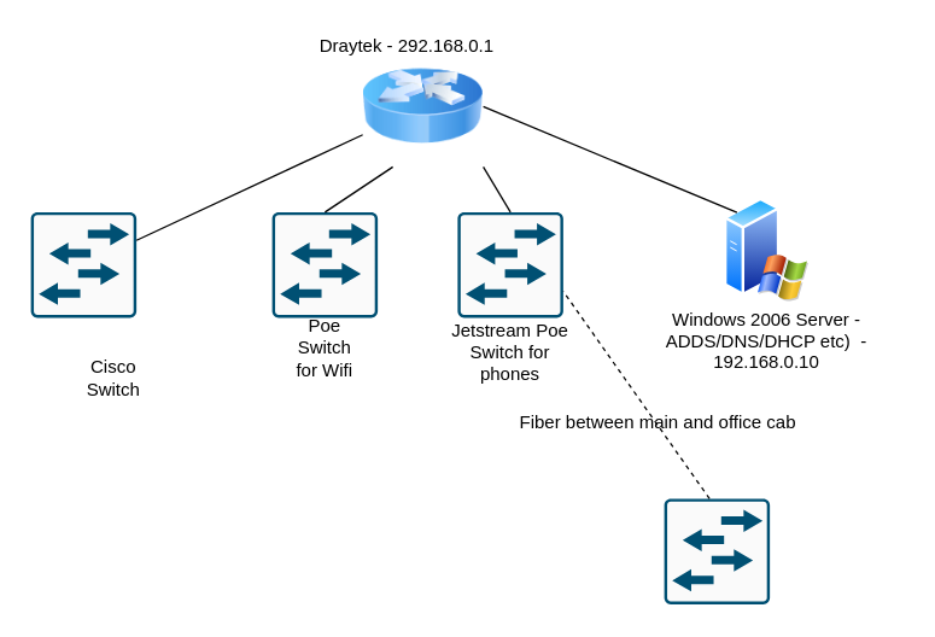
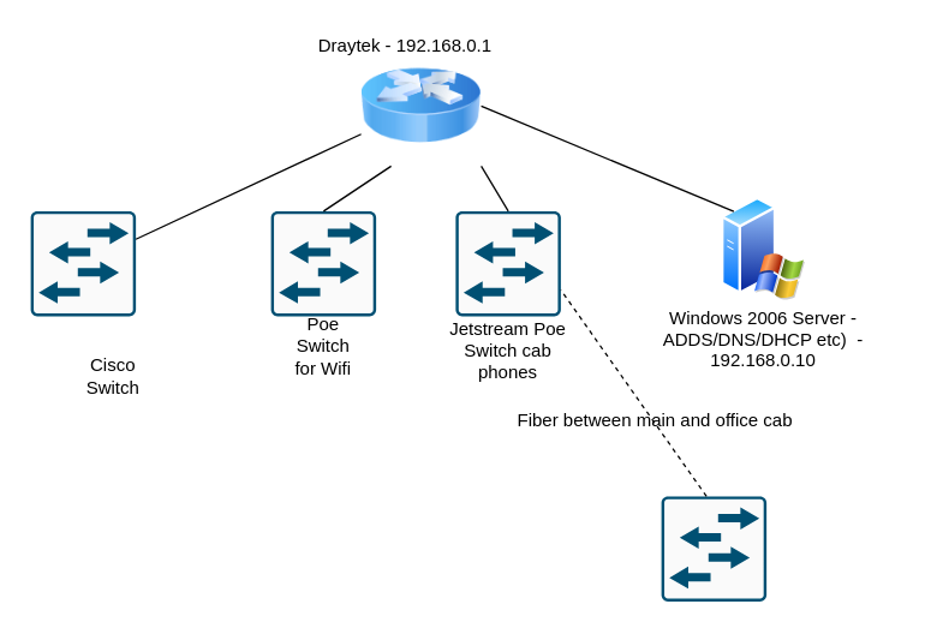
  <mxCell id="0" />
  <mxCell id="1" parent="0" />
  <mxCell id="2" value="" style="image;html=1;image=img/lib/clip_art/networking/Router_Icon_128x128.png" vertex="1" parent="1"><mxGeometry x="240" y="30" width="80" height="80" as="geometry" /></mxCell>
  <mxCell id="3" value="" style="aspect=fixed;perimeter=ellipsePerimeter;html=1;align=center;shadow=0;dashed=0;spacingTop=3;image;image=img/lib/active_directory/windows_server_2.svg;" vertex="1" parent="1"><mxGeometry x="480" y="130" width="56" height="70" as="geometry" /></mxCell>
  <mxCell id="4" value="" style="points=[[0.015,0.015,0],[0.985,0.015,0],[0.985,0.985,0],[0.015,0.985,0],[0.25,0,0],[0.5,0,0],[0.75,0,0],[1,0.25,0],[1,0.5,0],[1,0.75,0],[0.75,1,0],[0.5,1,0],[0.25,1,0],[0,0.75,0],[0,0.5,0],[0,0.25,0]];verticalLabelPosition=bottom;html=1;verticalAlign=top;aspect=fixed;align=center;pointerEvents=1;shape=mxgraph.cisco19.rect;prIcon=l2_switch;fillColor=#FAFAFA;strokeColor=#005073;" vertex="1" parent="1"><mxGeometry x="20" y="140" width="70" height="70" as="geometry" /></mxCell>
  <mxCell id="5" value="" style="points=[[0.015,0.015,0],[0.985,0.015,0],[0.985,0.985,0],[0.015,0.985,0],[0.25,0,0],[0.5,0,0],[0.75,0,0],[1,0.25,0],[1,0.5,0],[1,0.75,0],[0.75,1,0],[0.5,1,0],[0.25,1,0],[0,0.75,0],[0,0.5,0],[0,0.25,0]];verticalLabelPosition=bottom;html=1;verticalAlign=top;aspect=fixed;align=center;pointerEvents=1;shape=mxgraph.cisco19.rect;prIcon=l2_switch;fillColor=#FAFAFA;strokeColor=#005073;" vertex="1" parent="1"><mxGeometry x="180" y="140" width="70" height="70" as="geometry" /></mxCell>
  <mxCell id="6" value="" style="points=[[0.015,0.015,0],[0.985,0.015,0],[0.985,0.985,0],[0.015,0.985,0],[0.25,0,0],[0.5,0,0],[0.75,0,0],[1,0.25,0],[1,0.5,0],[1,0.75,0],[0.75,1,0],[0.5,1,0],[0.25,1,0],[0,0.75,0],[0,0.5,0],[0,0.25,0]];verticalLabelPosition=bottom;html=1;verticalAlign=top;aspect=fixed;align=center;pointerEvents=1;shape=mxgraph.cisco19.rect;prIcon=l2_switch;fillColor=#FAFAFA;strokeColor=#005073;" vertex="1" parent="1"><mxGeometry x="440" y="330" width="70" height="70" as="geometry" /></mxCell>
  <mxCell id="7" value="" style="points=[[0.015,0.015,0],[0.985,0.015,0],[0.985,0.985,0],[0.015,0.985,0],[0.25,0,0],[0.5,0,0],[0.75,0,0],[1,0.25,0],[1,0.5,0],[1,0.75,0],[0.75,1,0],[0.5,1,0],[0.25,1,0],[0,0.75,0],[0,0.5,0],[0,0.25,0]];verticalLabelPosition=bottom;html=1;verticalAlign=top;aspect=fixed;align=center;pointerEvents=1;shape=mxgraph.cisco19.rect;prIcon=l2_switch;fillColor=#FAFAFA;strokeColor=#005073;" vertex="1" parent="1"><mxGeometry x="303" y="140" width="70" height="70" as="geometry" /></mxCell>
  <mxCell id="8" value="Poe Switch for Wifi" style="text;html=1;strokeColor=none;fillColor=none;align=center;verticalAlign=middle;whiteSpace=wrap;rounded=0;" vertex="1" parent="1"><mxGeometry x="195" y="220" width="40" height="20" as="geometry" /></mxCell>
  <mxCell id="9" value="&lt;div&gt;Windows 2006 Server - ADDS/DNS/DHCP etc)&amp;nbsp; - 192.168.0.10&lt;/div&gt;&lt;div&gt;&lt;br&gt;&lt;/div&gt;&lt;div&gt;&lt;br&gt;&lt;/div&gt;" style="text;html=1;strokeColor=none;fillColor=none;align=center;verticalAlign=middle;whiteSpace=wrap;rounded=0;" vertex="1" parent="1"><mxGeometry x="418" y="230" width="180" height="20" as="geometry" /></mxCell>
  <mxCell id="10" value="" style="endArrow=none;html=1;" edge="1" parent="1" source="4" target="2"><mxGeometry width="50" height="50" relative="1" as="geometry"><mxPoint x="190" y="140" as="sourcePoint" /><mxPoint x="271" y="130" as="targetPoint" /></mxGeometry></mxCell>
  <mxCell id="11" value="" style="endArrow=none;html=1;exitX=0;exitY=0;exitDx=0;exitDy=0;entryX=1;entryY=0.5;entryDx=0;entryDy=0;" edge="1" parent="1" source="3" target="2"><mxGeometry width="50" height="50" relative="1" as="geometry"><mxPoint x="100" y="150" as="sourcePoint" /><mxPoint x="240" y="87.778" as="targetPoint" /></mxGeometry></mxCell>
  <mxCell id="12" value="" style="endArrow=none;html=1;entryX=0.5;entryY=0;entryDx=0;entryDy=0;entryPerimeter=0;exitX=0.25;exitY=1;exitDx=0;exitDy=0;" edge="1" parent="1" source="2" target="5"><mxGeometry width="50" height="50" relative="1" as="geometry"><mxPoint x="260" y="202.22" as="sourcePoint" /><mxPoint x="400" y="139.998" as="targetPoint" /></mxGeometry></mxCell>
  <mxCell id="13" value="" style="endArrow=none;html=1;exitX=1;exitY=1;exitDx=0;exitDy=0;entryX=0.5;entryY=0;entryDx=0;entryDy=0;entryPerimeter=0;" edge="1" parent="1" source="2" target="7"><mxGeometry width="50" height="50" relative="1" as="geometry"><mxPoint x="430" y="93.333" as="sourcePoint" /><mxPoint x="510" y="139.998" as="targetPoint" /></mxGeometry></mxCell>
  <mxCell id="14" value="&lt;div&gt;Cisco Switch&lt;/div&gt;" style="text;html=1;strokeColor=none;fillColor=none;align=center;verticalAlign=middle;whiteSpace=wrap;rounded=0;" vertex="1" parent="1"><mxGeometry x="55" y="240" width="40" height="20" as="geometry" /></mxCell>
- <mxCell id="15" value="&lt;div&gt;Jetstream Poe Switch for phones&lt;/div&gt;&lt;div&gt;&lt;br&gt;&lt;/div&gt;" style="text;html=1;strokeColor=none;fillColor=none;align=center;verticalAlign=middle;whiteSpace=wrap;rounded=0;" vertex="1" parent="1"><mxGeometry x="297" y="230" width="82" height="20" as="geometry" /></mxCell>
+ <mxCell id="15" value="&lt;div&gt;Jetstream Poe Switch cab phones&lt;/div&gt;&lt;div&gt;&lt;br&gt;&lt;/div&gt;" style="text;html=1;strokeColor=none;fillColor=none;align=center;verticalAlign=middle;whiteSpace=wrap;rounded=0;" vertex="1" parent="1"><mxGeometry x="297" y="230" width="82" height="20" as="geometry" /></mxCell>
  <mxCell id="16" value="" style="endArrow=none;dashed=1;html=1;entryX=1;entryY=0.75;entryDx=0;entryDy=0;entryPerimeter=0;" edge="1" parent="1" target="7"><mxGeometry width="50" height="50" relative="1" as="geometry"><mxPoint x="470" y="330" as="sourcePoint" /><mxPoint x="430" y="310" as="targetPoint" /></mxGeometry></mxCell>
  <mxCell id="17" value="Fiber between main and office cab" style="text;html=1;strokeColor=none;fillColor=none;align=center;verticalAlign=middle;whiteSpace=wrap;rounded=0;" vertex="1" parent="1"><mxGeometry x="336" y="270" width="200" height="20" as="geometry" /></mxCell>
- <mxCell id="18" value="Draytek - 292.168.0.1" style="text;html=1;strokeColor=none;fillColor=none;align=center;verticalAlign=middle;whiteSpace=wrap;rounded=0;" vertex="1" parent="1"><mxGeometry x="203" y="20" width="133" height="20" as="geometry" /></mxCell>
+ <mxCell id="18" value="Draytek - 192.168.0.1" style="text;html=1;strokeColor=none;fillColor=none;align=center;verticalAlign=middle;whiteSpace=wrap;rounded=0;" vertex="1" parent="1"><mxGeometry x="203" y="20" width="133" height="20" as="geometry" /></mxCell>
